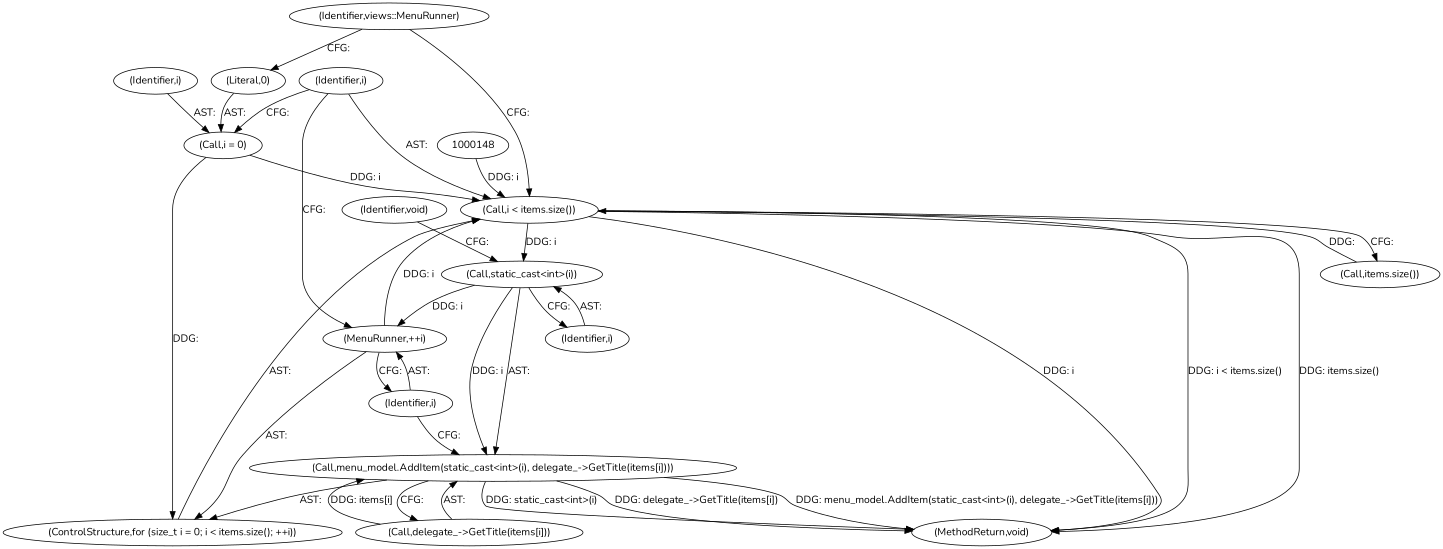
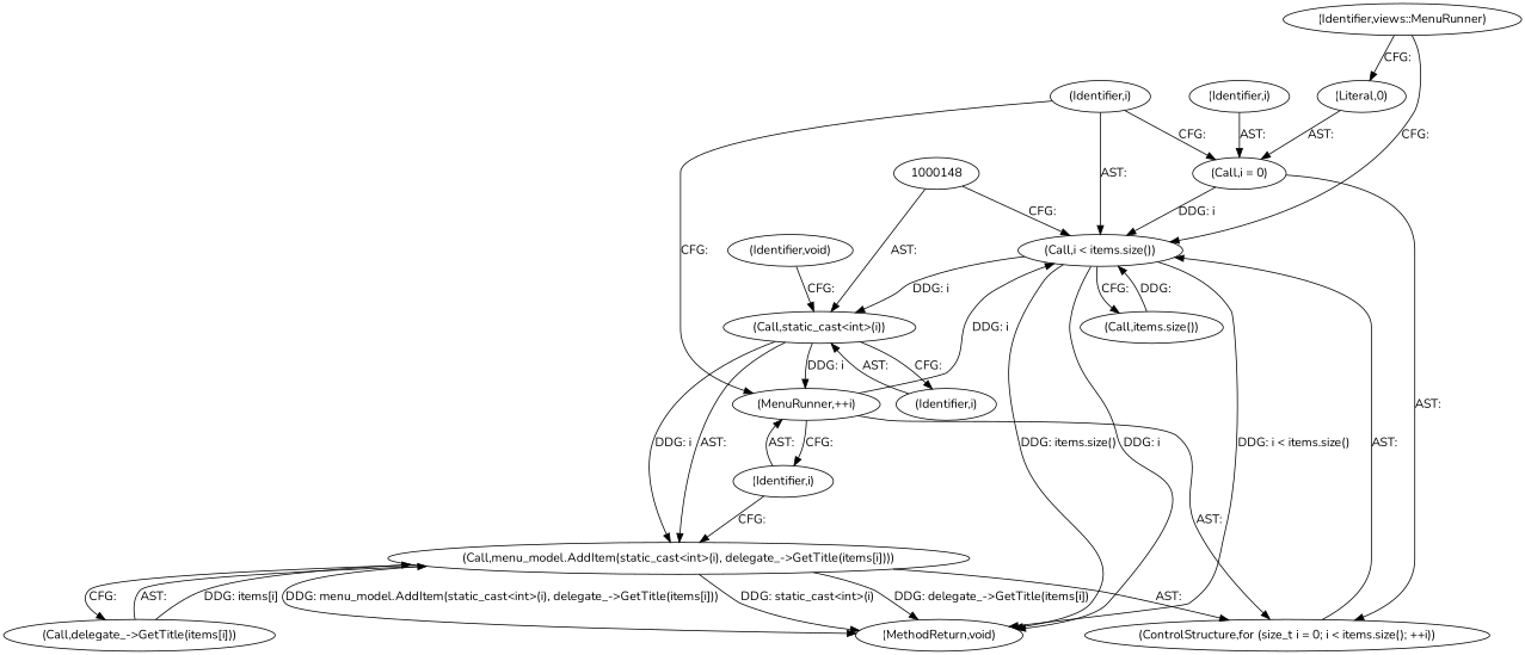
  digraph {
    fontname=Nunito
    node [fontname=Nunito]
    edge [fontname=Nunito]
    n1 [label="(Call,i = 0)"]
    n2 [label="(Call,i < items.size())"]
    n3 [label="(ControlStructure,for (size_t i = 0; i < items.size(); ++i))"]
    n4 [label="(Call,static_cast<int>(i))"]
    n5 [label="(Call,items.size())"]
    n6 [label="(MethodReturn,void)"]
    n7 [label="(Literal,0)"]
    n8 [label="(MenuRunner,++i)"]
    n9 [label="(Call,menu_model.AddItem(static_cast<int>(i), delegate_->GetTitle(items[i])))"]
    n10 [label="(Identifier,i)"]
    n11 [label="(Identifier,i)"]
    n12 [label="(Call,delegate_->GetTitle(items[i]))"]
    n13 [label="(Identifier,i)"]
    n14 [label="(Identifier,void)"]
    n15 [label="(Identifier,i)"]
    n16 [label="(Identifier,views::MenuRunner)"]
    n17 [label=1000148]
    n1 -> n2 [label="DDG: i"]
-   n1 -> n3 [label="DDG: "]
+   n1 -> n3 [label="AST: "]
    n2 -> n4 [label="DDG: i"]
    n2 -> n5 [label="CFG: "]
    n2 -> n6 [label="DDG: i < items.size()"]
    n2 -> n6 [label="DDG: items.size()"]
    n2 -> n6 [label="DDG: i"]
    n3 -> n2 [label="AST: "]
    n4 -> n8 [label="DDG: i"]
    n4 -> n9 [label="AST: "]
    n4 -> n9 [label="DDG: i"]
    n4 -> n10 [label="CFG: "]
    n5 -> n2 [label="DDG: "]
    n7 -> n1 [label="AST: "]
    n8 -> n2 [label="DDG: i"]
    n8 -> n3 [label="AST: "]
    n8 -> n11 [label="CFG: "]
    n9 -> n3 [label="AST: "]
    n9 -> n6 [label="DDG: static_cast<int>(i)"]
    n9 -> n6 [label="DDG: delegate_->GetTitle(items[i])"]
    n9 -> n6 [label="DDG: menu_model.AddItem(static_cast<int>(i), delegate_->GetTitle(items[i]))"]
    n9 -> n12 [label="CFG: "]
    n10 -> n4 [label="AST: "]
    n11 -> n8 [label="AST: "]
    n11 -> n9 [label="CFG: "]
    n12 -> n9 [label="AST: "]
    n12 -> n9 [label="DDG: items[i]"]
    n13 -> n1 [label="CFG: "]
    n13 -> n2 [label="AST: "]
    n13 -> n8 [label="CFG: "]
    n14 -> n4 [label="CFG: "]
    n15 -> n1 [label="AST: "]
    n16 -> n2 [label="CFG: "]
    n16 -> n7 [label="CFG: "]
-   n17 -> n2 [label="DDG: i"]
+   n17 -> n2 [label="CFG: "]
+   n17 -> n4 [label="AST: "]
  }
